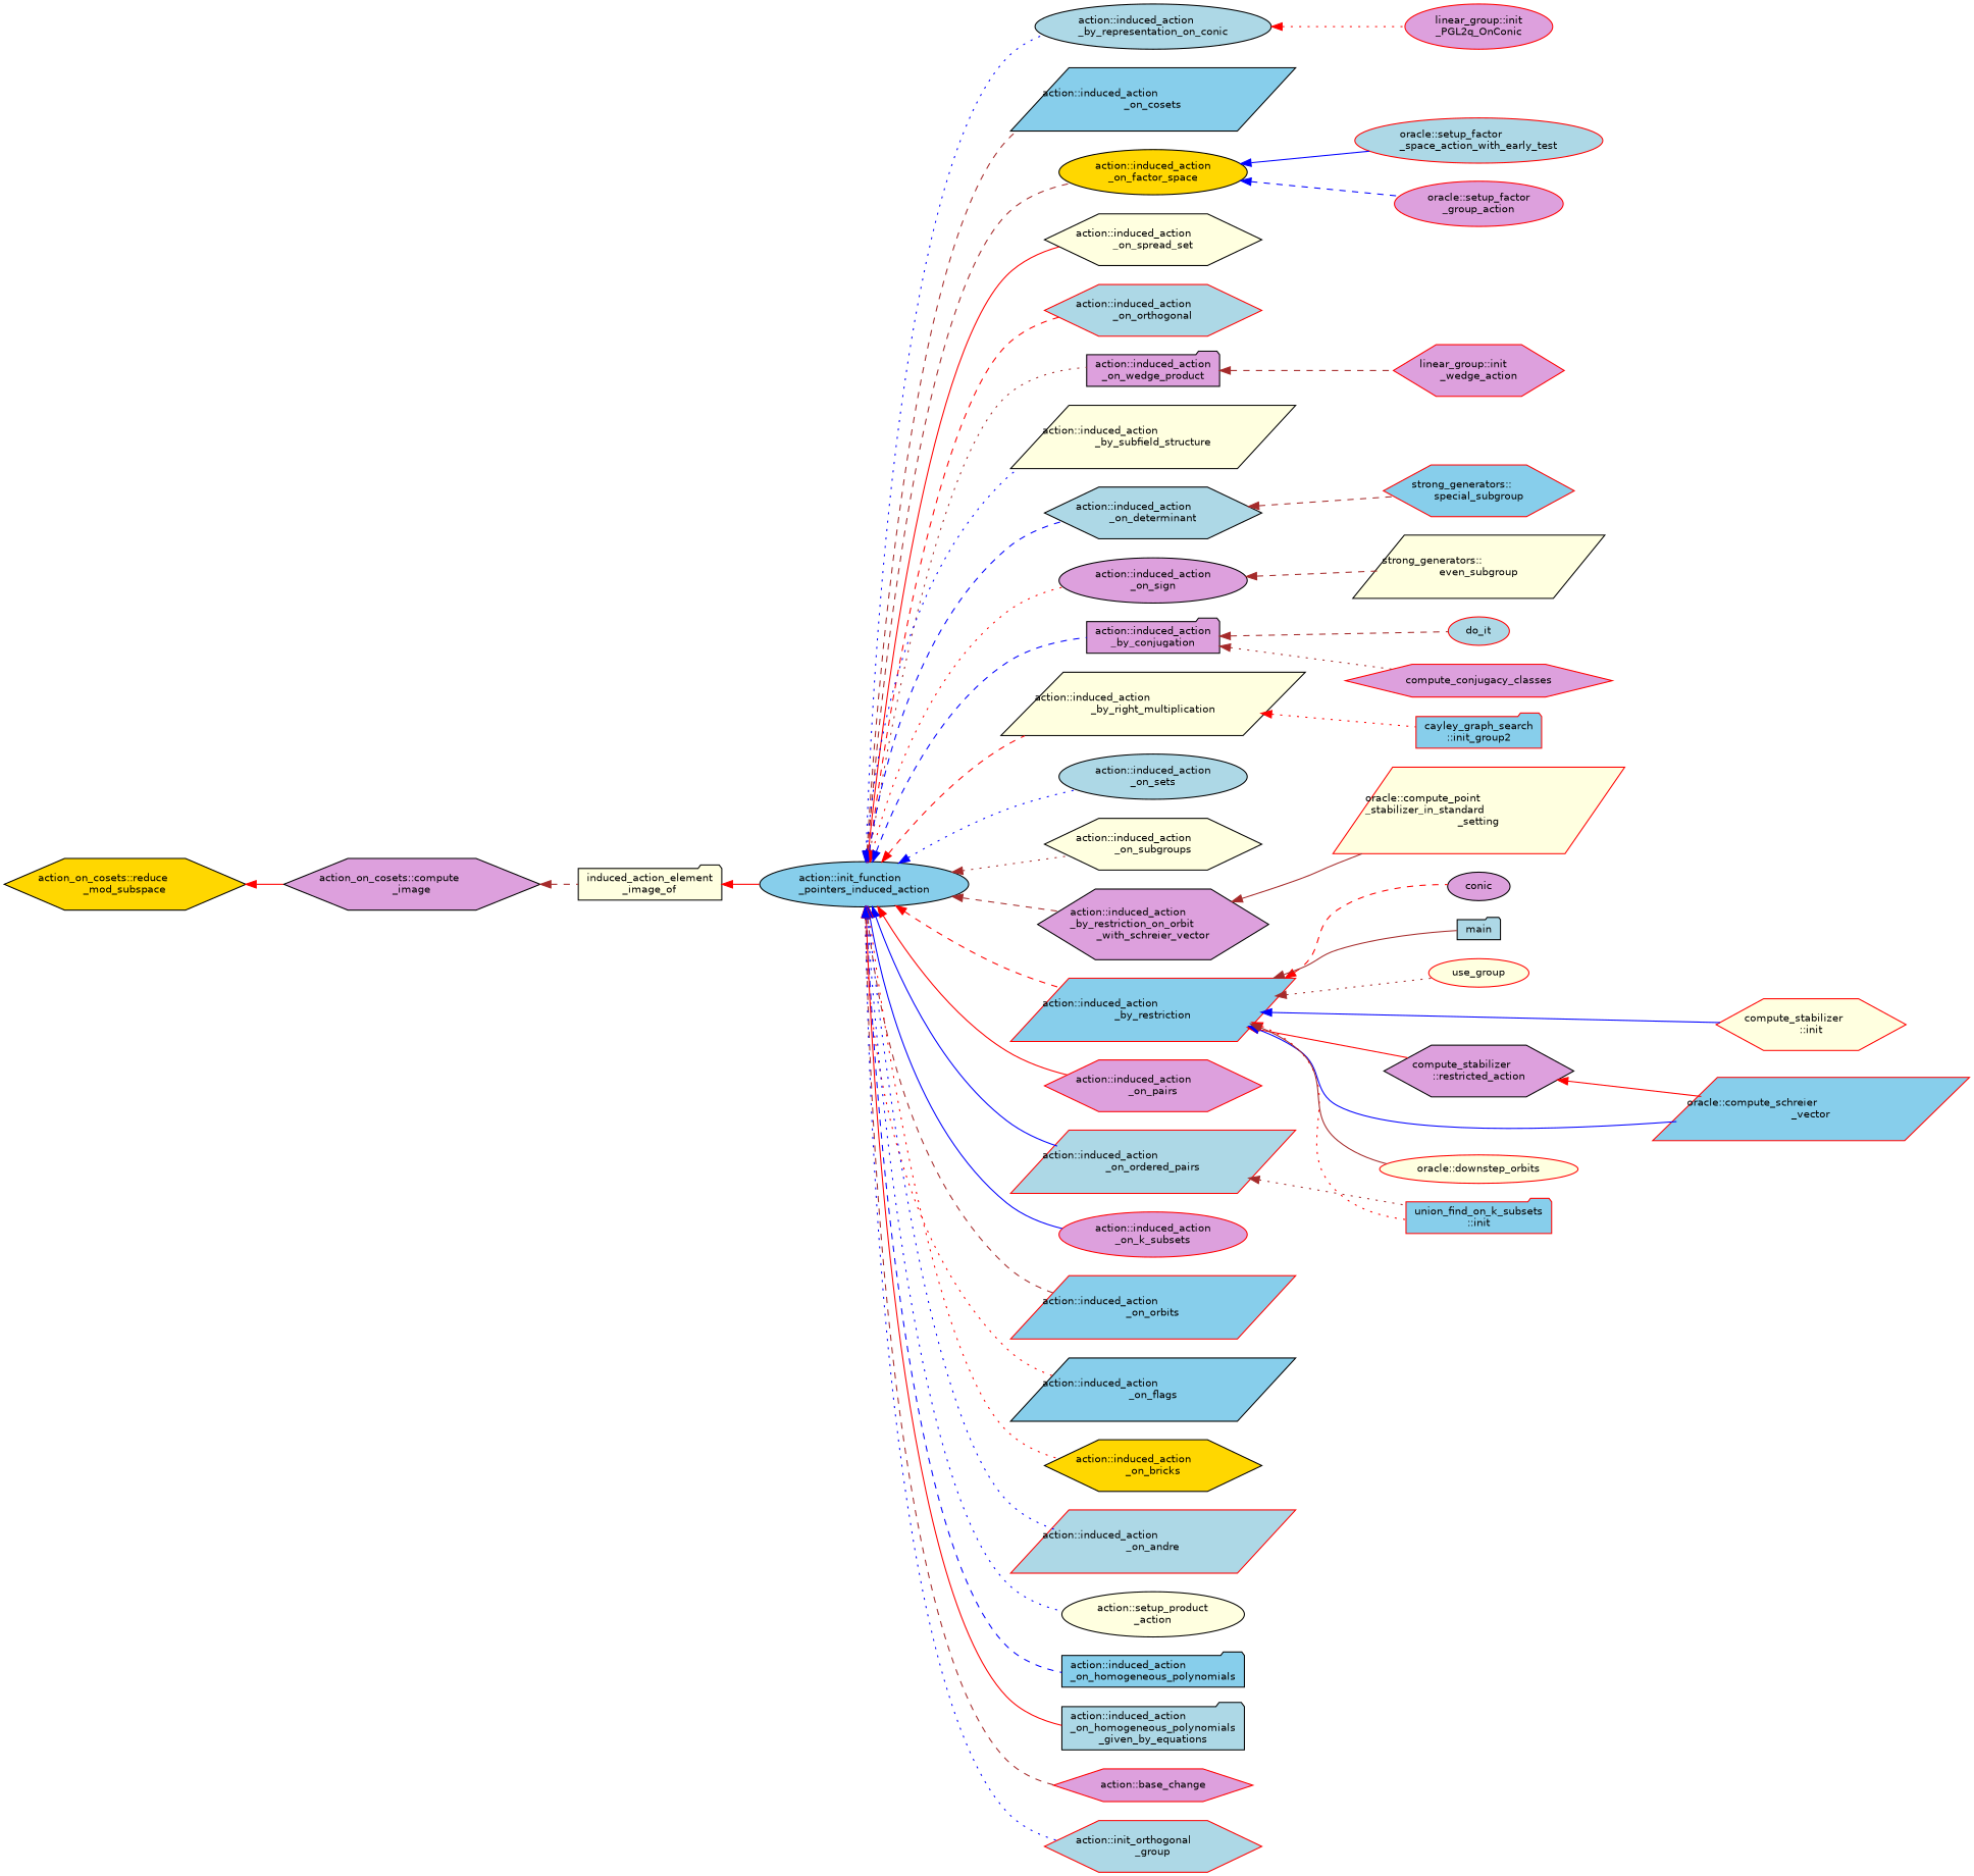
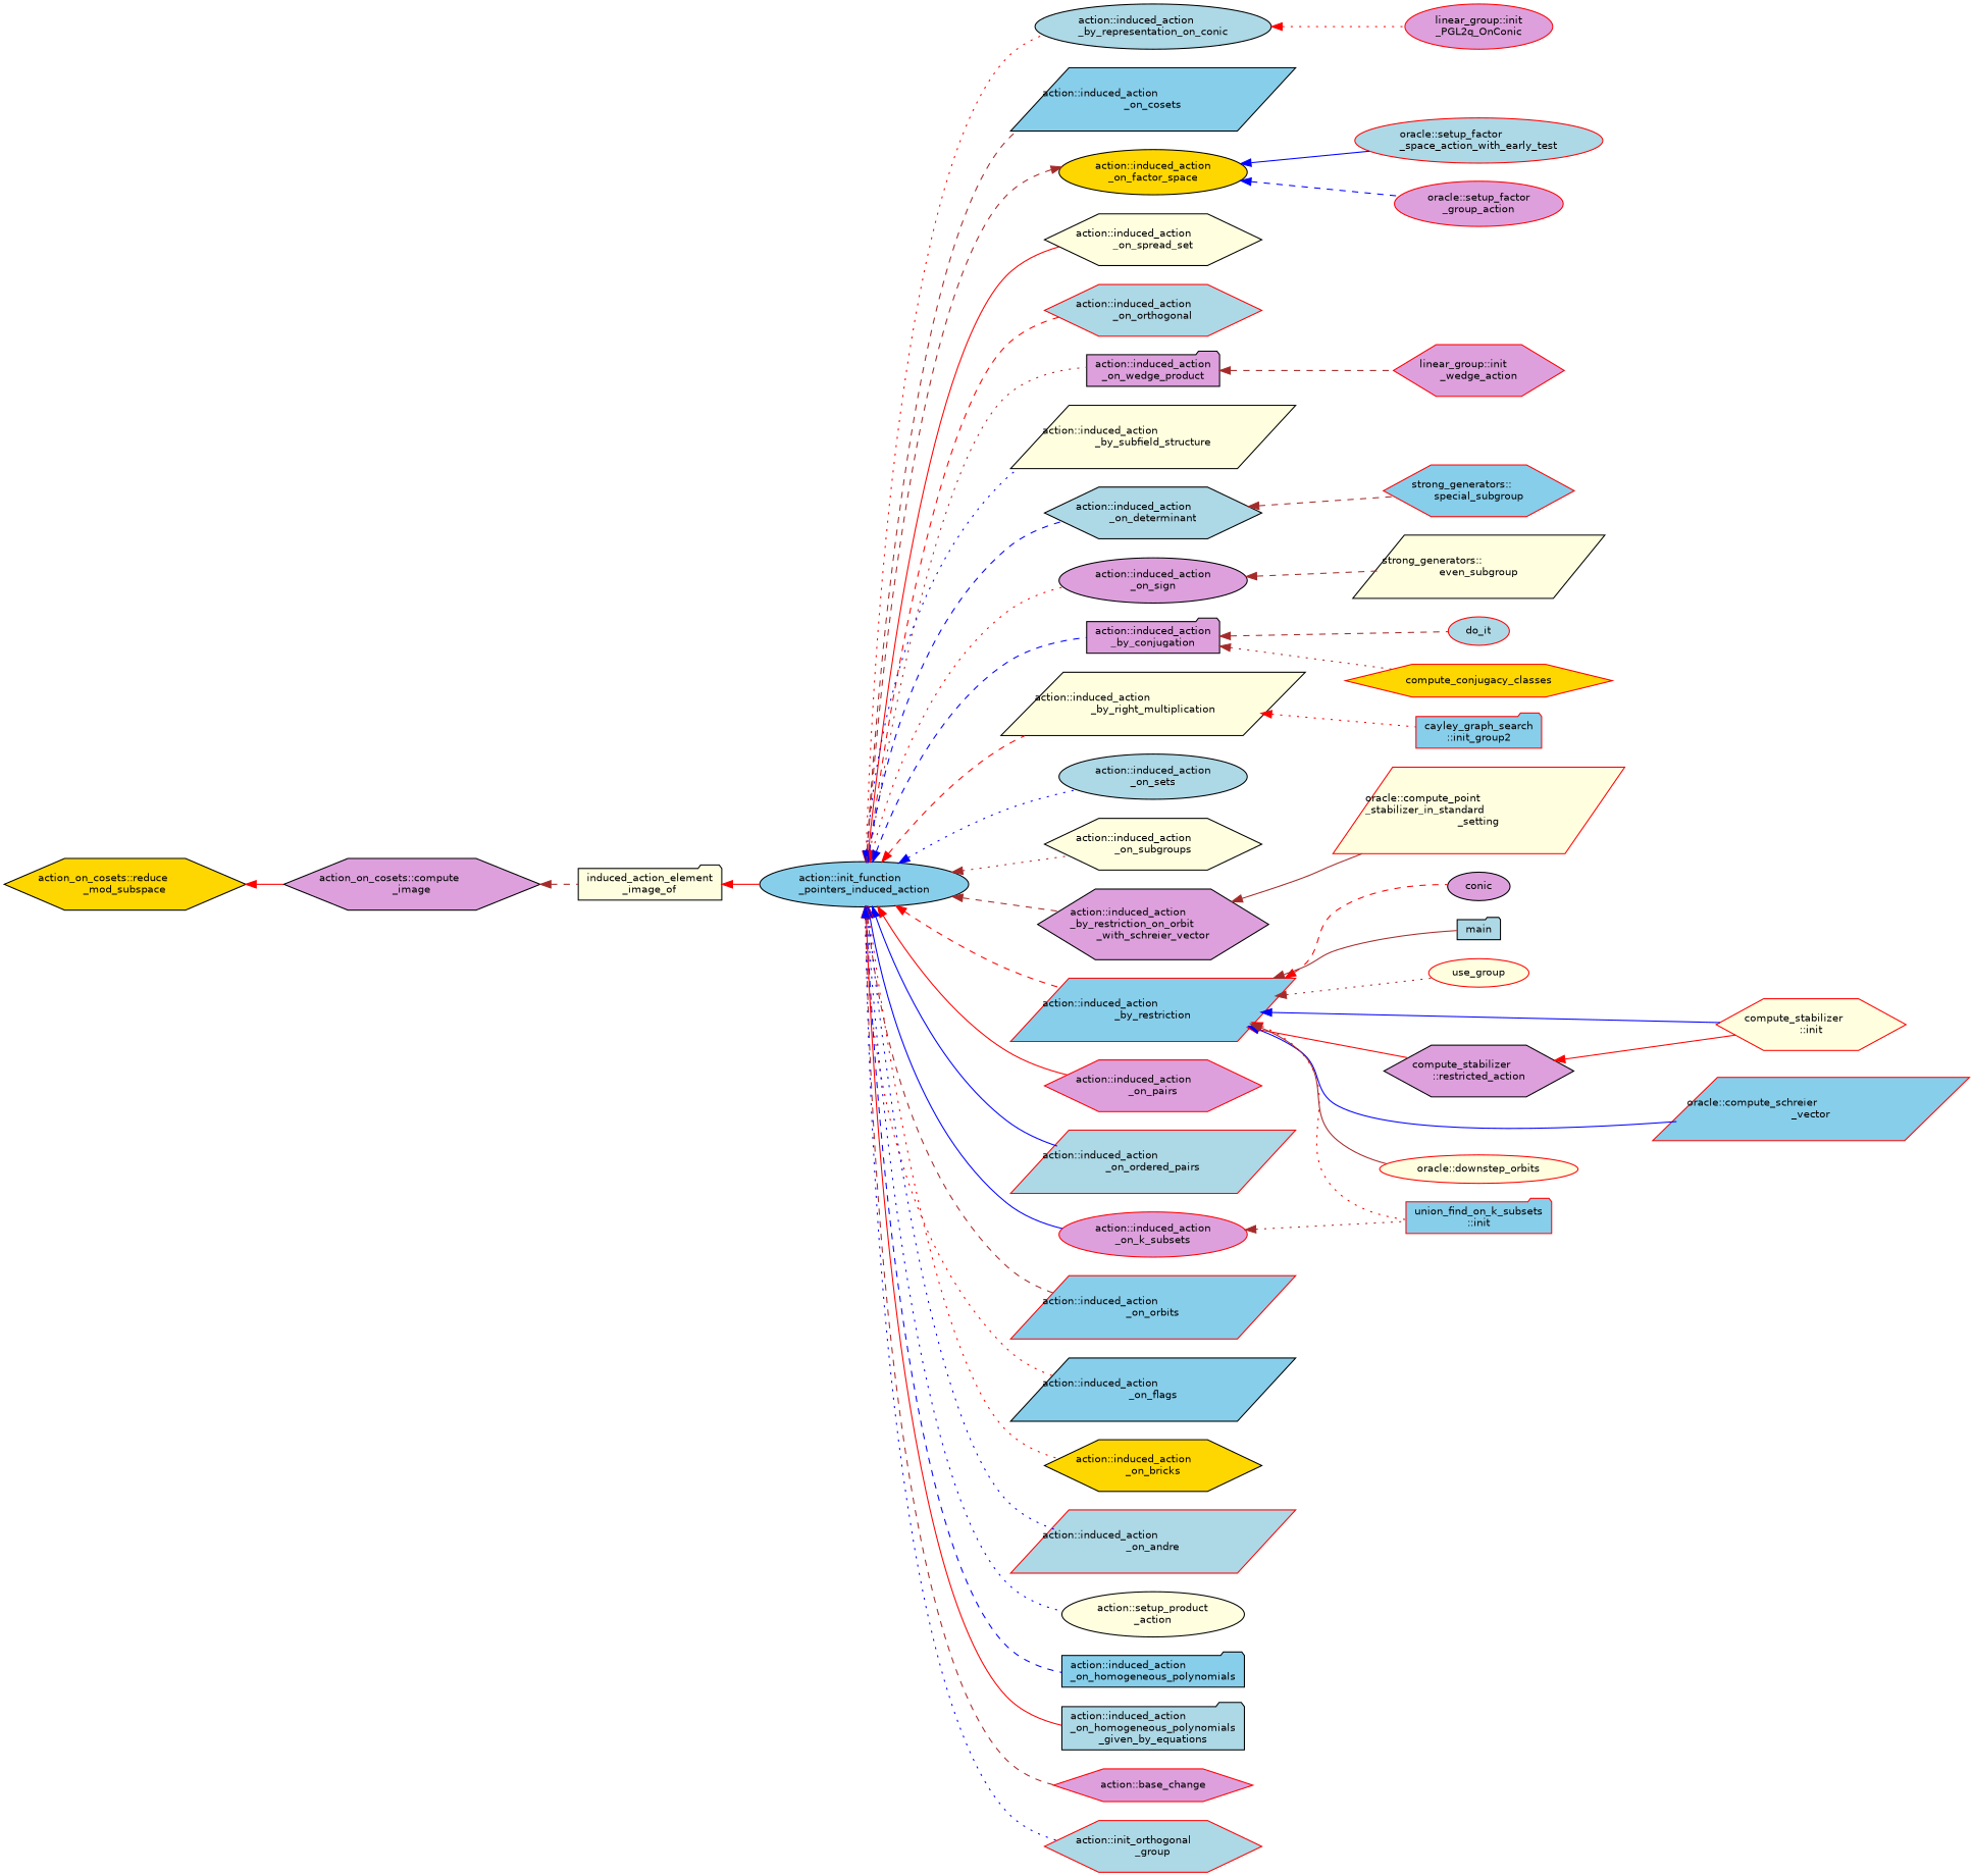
  digraph {
    rankdir=LR
    node [color=black fillcolor=plum fontname=Helvetica fontsize=10 shape=hexagon style=filled]
    edge [color=brown dir=back fontname=Helvetica fontsize=10 labelfontname=Helvetica labelfontsize=10 style=dashed]
    n1 [fillcolor=gold fontcolor=black height=0.2 label="action_on_cosets::reduce\l_mod_subspace" width=0.4]
    n2 [height=0.2 label="action_on_cosets::compute\l_image" width=0.4]
    n3 [fillcolor=lightyellow height=0.2 label="induced_action_element\l_image_of" shape=folder width=0.4]
    n4 [fillcolor=skyblue height=0.2 label="action::init_function\l_pointers_induced_action" shape=ellipse width=0.4]
    n5 [fillcolor=lightblue height=0.2 label="action::induced_action\l_by_representation_on_conic" shape=ellipse width=0.4]
    n6 [fillcolor=skyblue height=0.2 label="action::induced_action\l_on_cosets" shape=parallelogram width=0.4]
    n7 [fillcolor=gold height=0.2 label="action::induced_action\l_on_factor_space" shape=ellipse width=0.4]
    n8 [fillcolor=lightyellow height=0.2 label="action::induced_action\l_on_spread_set" width=0.4]
    n9 [color=red fillcolor=lightblue height=0.2 label="action::induced_action\l_on_orthogonal" width=0.4]
    n10 [height=0.2 label="action::induced_action\l_on_wedge_product" shape=folder width=0.4]
    n11 [fillcolor=lightyellow height=0.2 label="action::induced_action\l_by_subfield_structure" shape=parallelogram width=0.4]
    n12 [fillcolor=lightblue height=0.2 label="action::induced_action\l_on_determinant" width=0.4]
    n13 [height=0.2 label="action::induced_action\l_on_sign" shape=ellipse width=0.4]
    n14 [height=0.2 label="action::induced_action\l_by_conjugation" shape=folder width=0.4]
    n15 [fillcolor=lightyellow height=0.2 label="action::induced_action\l_by_right_multiplication" shape=parallelogram width=0.4]
    n16 [fillcolor=lightblue height=0.2 label="action::induced_action\l_on_sets" shape=ellipse width=0.4]
    n17 [fillcolor=lightyellow height=0.2 label="action::induced_action\l_on_subgroups" width=0.4]
    n18 [height=0.2 label="action::induced_action\l_by_restriction_on_orbit\l_with_schreier_vector" width=0.4]
    n19 [color=red fillcolor=skyblue height=0.2 label="action::induced_action\l_by_restriction" shape=parallelogram width=0.4]
    n20 [color=red height=0.2 label="action::induced_action\l_on_pairs" width=0.4]
    n21 [color=red fillcolor=lightblue height=0.2 label="action::induced_action\l_on_ordered_pairs" shape=parallelogram width=0.4]
    n22 [color=red height=0.2 label="action::induced_action\l_on_k_subsets" shape=ellipse width=0.4]
    n23 [color=red fillcolor=skyblue height=0.2 label="action::induced_action\l_on_orbits" shape=parallelogram width=0.4]
    n24 [fillcolor=skyblue height=0.2 label="action::induced_action\l_on_flags" shape=parallelogram width=0.4]
    n25 [fillcolor=gold height=0.2 label="action::induced_action\l_on_bricks" width=0.4]
    n26 [color=red fillcolor=lightblue height=0.2 label="action::induced_action\l_on_andre" shape=parallelogram width=0.4]
    n27 [fillcolor=lightyellow height=0.2 label="action::setup_product\l_action" shape=ellipse width=0.4]
    n28 [fillcolor=skyblue height=0.2 label="action::induced_action\l_on_homogeneous_polynomials" shape=folder width=0.4]
    n29 [fillcolor=lightblue height=0.2 label="action::induced_action\l_on_homogeneous_polynomials\l_given_by_equations" shape=folder width=0.4]
    n30 [color=red height=0.2 label="action::base_change" width=0.4]
    n31 [color=red fillcolor=lightblue height=0.2 label="action::init_orthogonal\l_group" width=0.4]
    n32 [color=red height=0.2 label="linear_group::init\l_PGL2q_OnConic" shape=ellipse width=0.4]
    n33 [color=red fillcolor=lightblue height=0.2 label="oracle::setup_factor\l_space_action_with_early_test" shape=ellipse width=0.4]
    n34 [color=red height=0.2 label="oracle::setup_factor\l_group_action" shape=ellipse width=0.4]
    n35 [color=red height=0.2 label="linear_group::init\l_wedge_action" width=0.4]
    n36 [color=red fillcolor=skyblue height=0.2 label="strong_generators::\lspecial_subgroup" width=0.4]
    n37 [fillcolor=lightyellow height=0.2 label="strong_generators::\leven_subgroup" shape=parallelogram width=0.4]
    n38 [color=red fillcolor=lightblue height=0.2 label=do_it shape=ellipse width=0.4]
-   n39 [color=red height=0.2 label=compute_conjugacy_classes width=0.4]
+   n39 [color=red fillcolor=gold height=0.2 label=compute_conjugacy_classes width=0.4]
    n40 [color=red fillcolor=skyblue height=0.2 label="cayley_graph_search\l::init_group2" shape=folder width=0.4]
    n41 [color=red fillcolor=lightyellow height=0.2 label="oracle::compute_point\l_stabilizer_in_standard\l_setting" shape=parallelogram width=0.4]
    n42 [height=0.2 label=conic shape=ellipse width=0.4]
    n43 [fillcolor=lightblue height=0.2 label=main shape=folder width=0.4]
    n44 [color=red fillcolor=lightyellow height=0.2 label=use_group shape=ellipse width=0.4]
    n45 [color=red fillcolor=skyblue height=0.2 label="union_find_on_k_subsets\l::init" shape=folder width=0.4]
    n46 [color=red fillcolor=lightyellow height=0.2 label="compute_stabilizer\l::init" width=0.4]
    n47 [height=0.2 label="compute_stabilizer\l::restricted_action" width=0.4]
    n48 [color=red fillcolor=skyblue height=0.2 label="oracle::compute_schreier\l_vector" shape=parallelogram width=0.4]
    n49 [color=red fillcolor=lightyellow height=0.2 label="oracle::downstep_orbits" shape=ellipse width=0.4]
    n1 -> n2 [color=red style=solid]
    n2 -> n3
    n3 -> n4 [color=red style=solid]
-   n4 -> n5 [color=blue style=dotted]
+   n4 -> n5 [color=red style=dotted]
    n4 -> n6
-   n4 -> n7
+   n7 -> n4
    n4 -> n8 [color=red style=solid]
    n4 -> n9 [color=red]
    n4 -> n10 [style=dotted]
    n4 -> n11 [color=blue style=dotted]
    n4 -> n12 [color=blue]
    n4 -> n13 [color=red style=dotted]
    n4 -> n14 [color=blue]
    n4 -> n15 [color=red]
    n4 -> n16 [color=blue style=dotted]
    n4 -> n17 [style=dotted]
    n4 -> n18
    n4 -> n19 [color=red]
    n4 -> n20 [color=red style=solid]
    n4 -> n21 [color=blue style=solid]
    n4 -> n22 [color=blue style=solid]
    n4 -> n23
    n4 -> n24 [color=red style=dotted]
    n4 -> n25 [color=red style=dotted]
    n4 -> n26 [color=blue style=dotted]
    n4 -> n27 [color=blue style=dotted]
    n4 -> n28 [color=blue]
    n4 -> n29 [color=red style=solid]
    n4 -> n30
    n4 -> n31 [color=blue style=dotted]
    n5 -> n32 [color=red style=dotted]
    n7 -> n33 [color=blue style=solid]
    n7 -> n34 [color=blue]
    n10 -> n35
    n12 -> n36
    n13 -> n37
    n14 -> n38
    n14 -> n39 [style=dotted]
    n15 -> n40 [color=red style=dotted]
    n18 -> n41 [style=solid]
    n19 -> n42 [color=red]
    n19 -> n43 [style=solid]
    n19 -> n44 [style=dotted]
    n19 -> n45 [color=red style=dotted]
    n19 -> n46 [color=blue style=solid]
    n19 -> n47 [color=red style=solid]
    n19 -> n48 [color=blue style=solid]
    n19 -> n49 [style=solid]
-   n21 -> n45 [style=dotted]
-   n47 -> n48 [color=red style=solid]
+   n22 -> n45 [style=dotted]
+   n47 -> n46 [color=red style=solid]
  }
